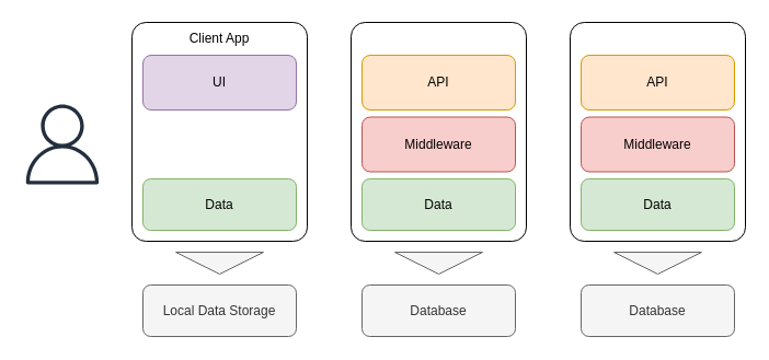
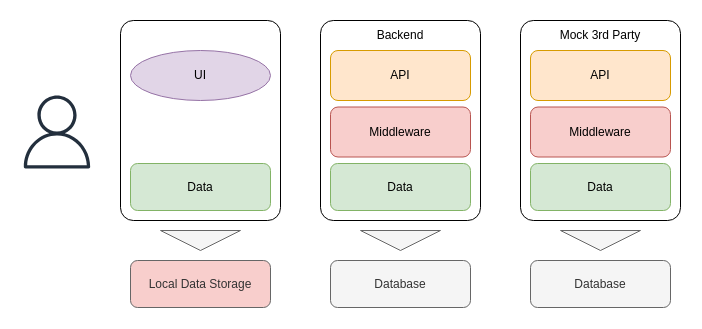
  <mxCell id="0" />
  <mxCell id="1" parent="0" />
  <mxCell id="2" value="" style="rounded=1;whiteSpace=wrap;html=1;arcSize=8;align=center;" vertex="1" parent="1"><mxGeometry x="120" y="20" width="160" height="200" as="geometry" /></mxCell>
- <mxCell id="3" value="UI" style="rounded=1;whiteSpace=wrap;html=1;fillColor=#e1d5e7;strokeColor=#9673a6;" vertex="1" parent="1"><mxGeometry x="130" y="50" width="140" height="50" as="geometry" /></mxCell>
- <mxCell id="4" value="Client App" style="text;html=1;align=center;verticalAlign=middle;whiteSpace=wrap;rounded=0;" vertex="1" parent="1"><mxGeometry x="170" y="20" width="60" height="30" as="geometry" /></mxCell>
+ <mxCell id="3" value="UI" style="ellipse;whiteSpace=wrap;html=1;fillColor=#e1d5e7;strokeColor=#9673a6;" vertex="1" parent="1"><mxGeometry x="130" y="50" width="140" height="50" as="geometry" /></mxCell>
  <mxCell id="5" value="Data" style="rounded=1;whiteSpace=wrap;html=1;fillColor=#d5e8d4;strokeColor=#82b366;" vertex="1" parent="1"><mxGeometry x="130" y="163" width="140" height="47" as="geometry" /></mxCell>
  <mxCell id="6" value="" style="rounded=1;whiteSpace=wrap;html=1;arcSize=8;align=center;" vertex="1" parent="1"><mxGeometry x="320" y="20" width="160" height="200" as="geometry" /></mxCell>
  <mxCell id="7" value="API" style="rounded=1;whiteSpace=wrap;html=1;fillColor=#ffe6cc;strokeColor=#d79b00;" vertex="1" parent="1"><mxGeometry x="330" y="50" width="140" height="50" as="geometry" /></mxCell>
  <mxCell id="8" value="Middleware" style="rounded=1;whiteSpace=wrap;html=1;fillColor=#f8cecc;strokeColor=#b85450;" vertex="1" parent="1"><mxGeometry x="330" y="106.5" width="140" height="50" as="geometry" /></mxCell>
+ <mxCell id="9" value="Backend" style="text;html=1;align=center;verticalAlign=middle;whiteSpace=wrap;rounded=0;" vertex="1" parent="1"><mxGeometry x="370" y="20" width="60" height="30" as="geometry" /></mxCell>
  <mxCell id="10" value="Data" style="rounded=1;whiteSpace=wrap;html=1;fillColor=#d5e8d4;strokeColor=#82b366;" vertex="1" parent="1"><mxGeometry x="330" y="163" width="140" height="47" as="geometry" /></mxCell>
  <mxCell id="11" value="" style="rounded=1;whiteSpace=wrap;html=1;arcSize=8;align=center;" vertex="1" parent="1"><mxGeometry x="520" y="20" width="160" height="200" as="geometry" /></mxCell>
  <mxCell id="12" value="API" style="rounded=1;whiteSpace=wrap;html=1;fillColor=#ffe6cc;strokeColor=#d79b00;" vertex="1" parent="1"><mxGeometry x="530" y="50" width="140" height="50" as="geometry" /></mxCell>
  <mxCell id="13" value="Middleware" style="rounded=1;whiteSpace=wrap;html=1;fillColor=#f8cecc;strokeColor=#b85450;" vertex="1" parent="1"><mxGeometry x="530" y="106.5" width="140" height="50" as="geometry" /></mxCell>
+ <mxCell id="14" value="Mock 3rd Party" style="text;html=1;align=center;verticalAlign=middle;whiteSpace=wrap;rounded=0;" vertex="1" parent="1"><mxGeometry x="545" y="20" width="110" height="30" as="geometry" /></mxCell>
  <mxCell id="15" value="Data" style="rounded=1;whiteSpace=wrap;html=1;fillColor=#d5e8d4;strokeColor=#82b366;" vertex="1" parent="1"><mxGeometry x="530" y="163" width="140" height="47" as="geometry" /></mxCell>
- <mxCell id="16" value="Local Data Storage" style="rounded=1;whiteSpace=wrap;html=1;fillColor=#f5f5f5;fontColor=#333333;strokeColor=#666666;" vertex="1" parent="1"><mxGeometry x="130" y="260" width="140" height="47" as="geometry" /></mxCell>
+ <mxCell id="16" value="Local Data Storage" style="rounded=1;whiteSpace=wrap;html=1;fillColor=#f8cecc;fontColor=#333333;strokeColor=#666666;" vertex="1" parent="1"><mxGeometry x="130" y="260" width="140" height="47" as="geometry" /></mxCell>
  <mxCell id="17" value="Database" style="rounded=1;whiteSpace=wrap;html=1;fillColor=#f5f5f5;fontColor=#333333;strokeColor=#666666;" vertex="1" parent="1"><mxGeometry x="330" y="260" width="140" height="47" as="geometry" /></mxCell>
  <mxCell id="18" value="Database" style="rounded=1;whiteSpace=wrap;html=1;fillColor=#f5f5f5;fontColor=#333333;strokeColor=#666666;" vertex="1" parent="1"><mxGeometry x="530" y="260" width="140" height="47" as="geometry" /></mxCell>
  <mxCell id="19" value="" style="outlineConnect=0;fontColor=default;gradientColor=none;fillColor=#232F3D;strokeColor=none;dashed=0;verticalLabelPosition=bottom;verticalAlign=top;align=center;html=1;fontSize=1;fontStyle=0;aspect=fixed;pointerEvents=1;shape=mxgraph.aws4.user;strokeWidth=1;shadow=0;" vertex="1" parent="1"><mxGeometry x="20" y="95" width="73" height="73" as="geometry" /></mxCell>
  <mxCell id="20" value="" style="triangle;whiteSpace=wrap;html=1;rotation=90;fillColor=#f5f5f5;fontColor=#333333;strokeColor=#666666;" vertex="1" parent="1"><mxGeometry x="190" y="200" width="20" height="80" as="geometry" /></mxCell>
  <mxCell id="21" value="" style="triangle;whiteSpace=wrap;html=1;rotation=90;fillColor=#f5f5f5;fontColor=#333333;strokeColor=#666666;" vertex="1" parent="1"><mxGeometry x="390" y="200" width="20" height="80" as="geometry" /></mxCell>
  <mxCell id="22" value="" style="triangle;whiteSpace=wrap;html=1;rotation=90;fillColor=#f5f5f5;fontColor=#333333;strokeColor=#666666;" vertex="1" parent="1"><mxGeometry x="590" y="200" width="20" height="80" as="geometry" /></mxCell>
